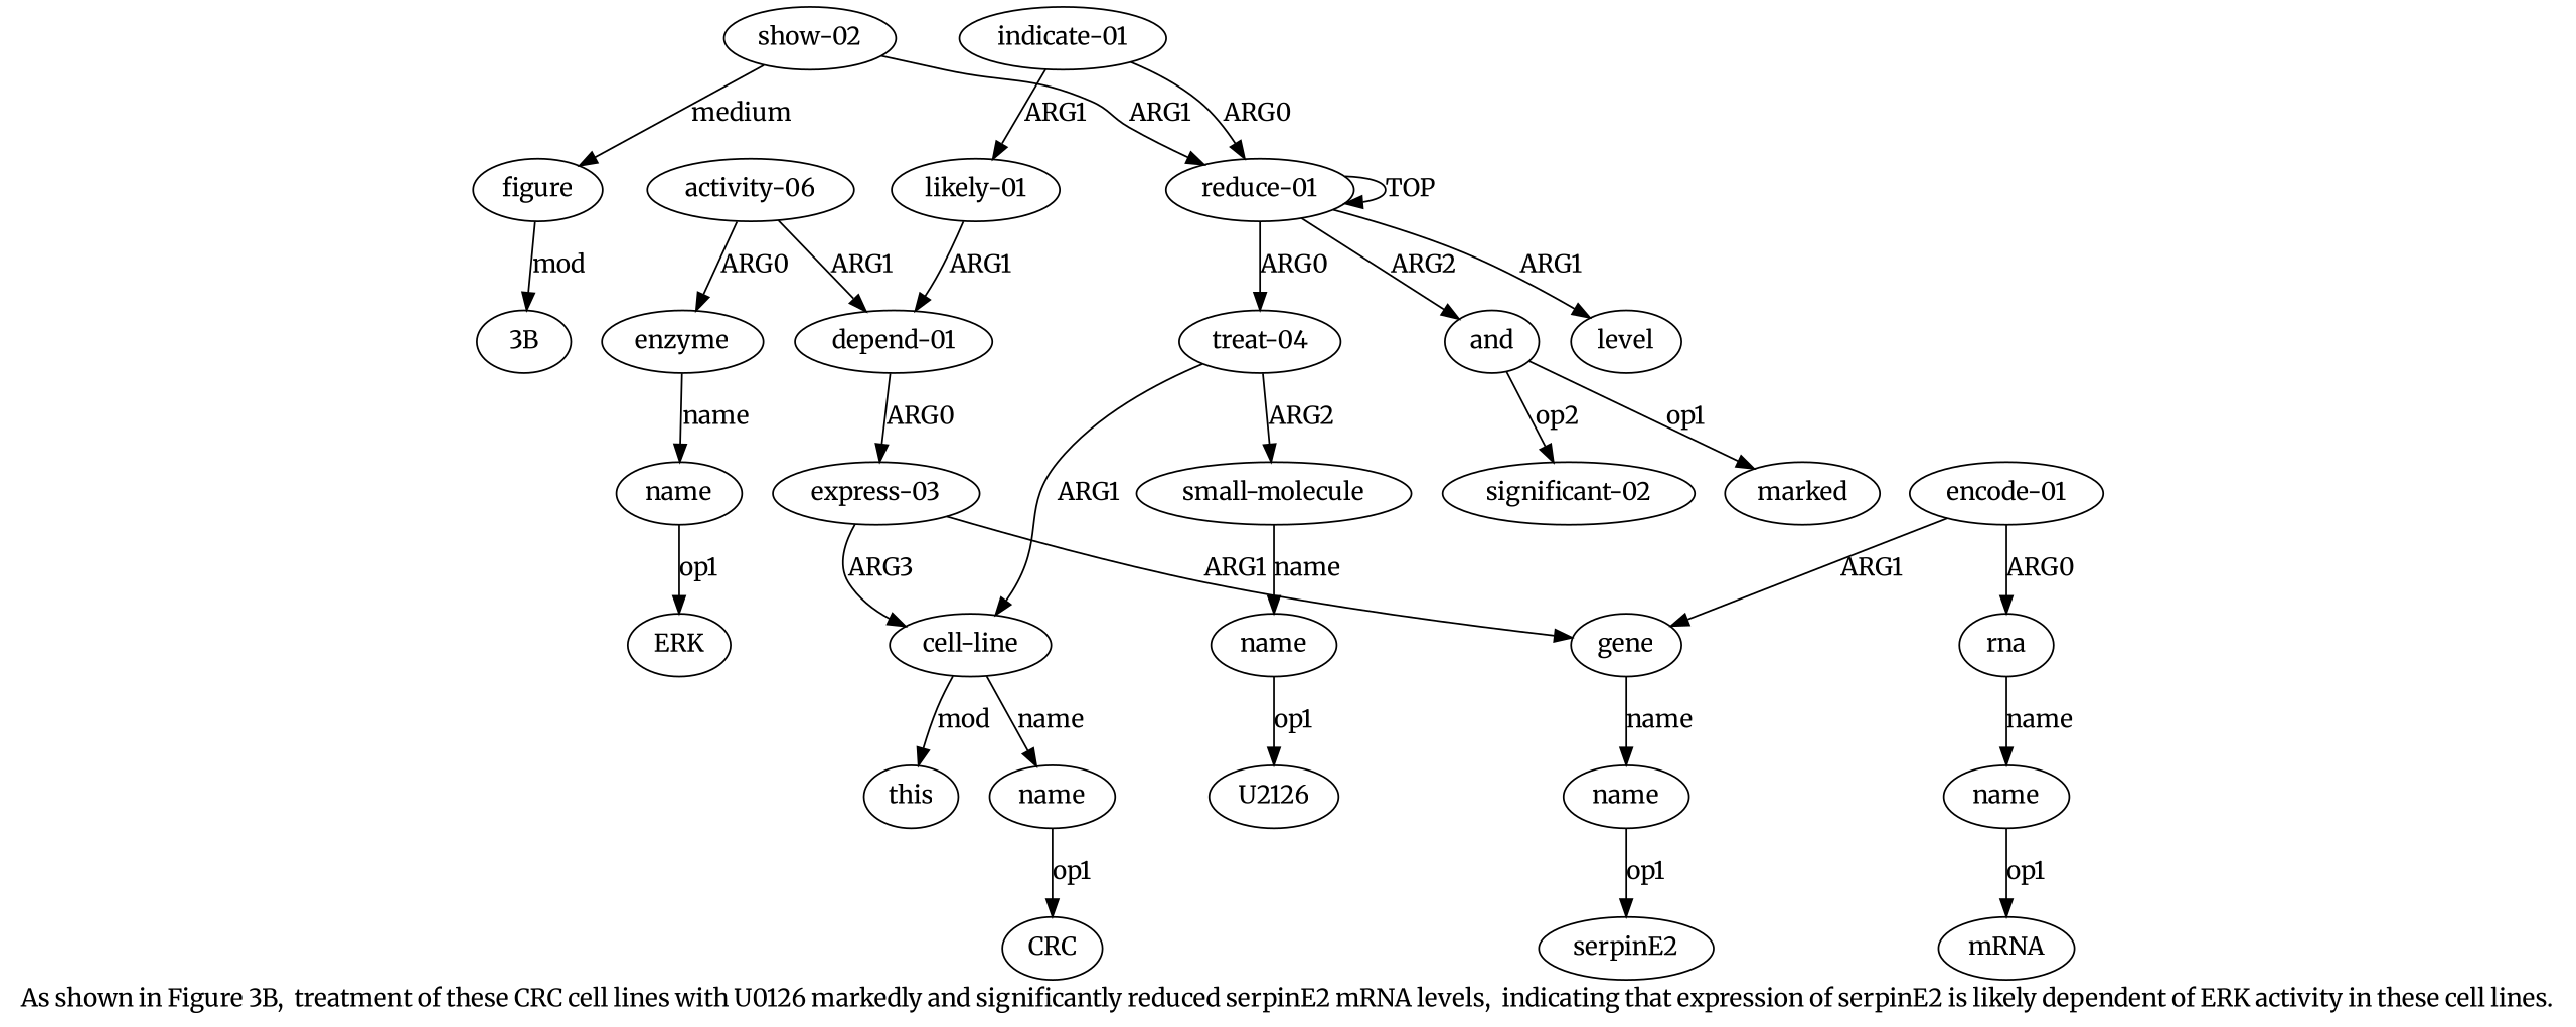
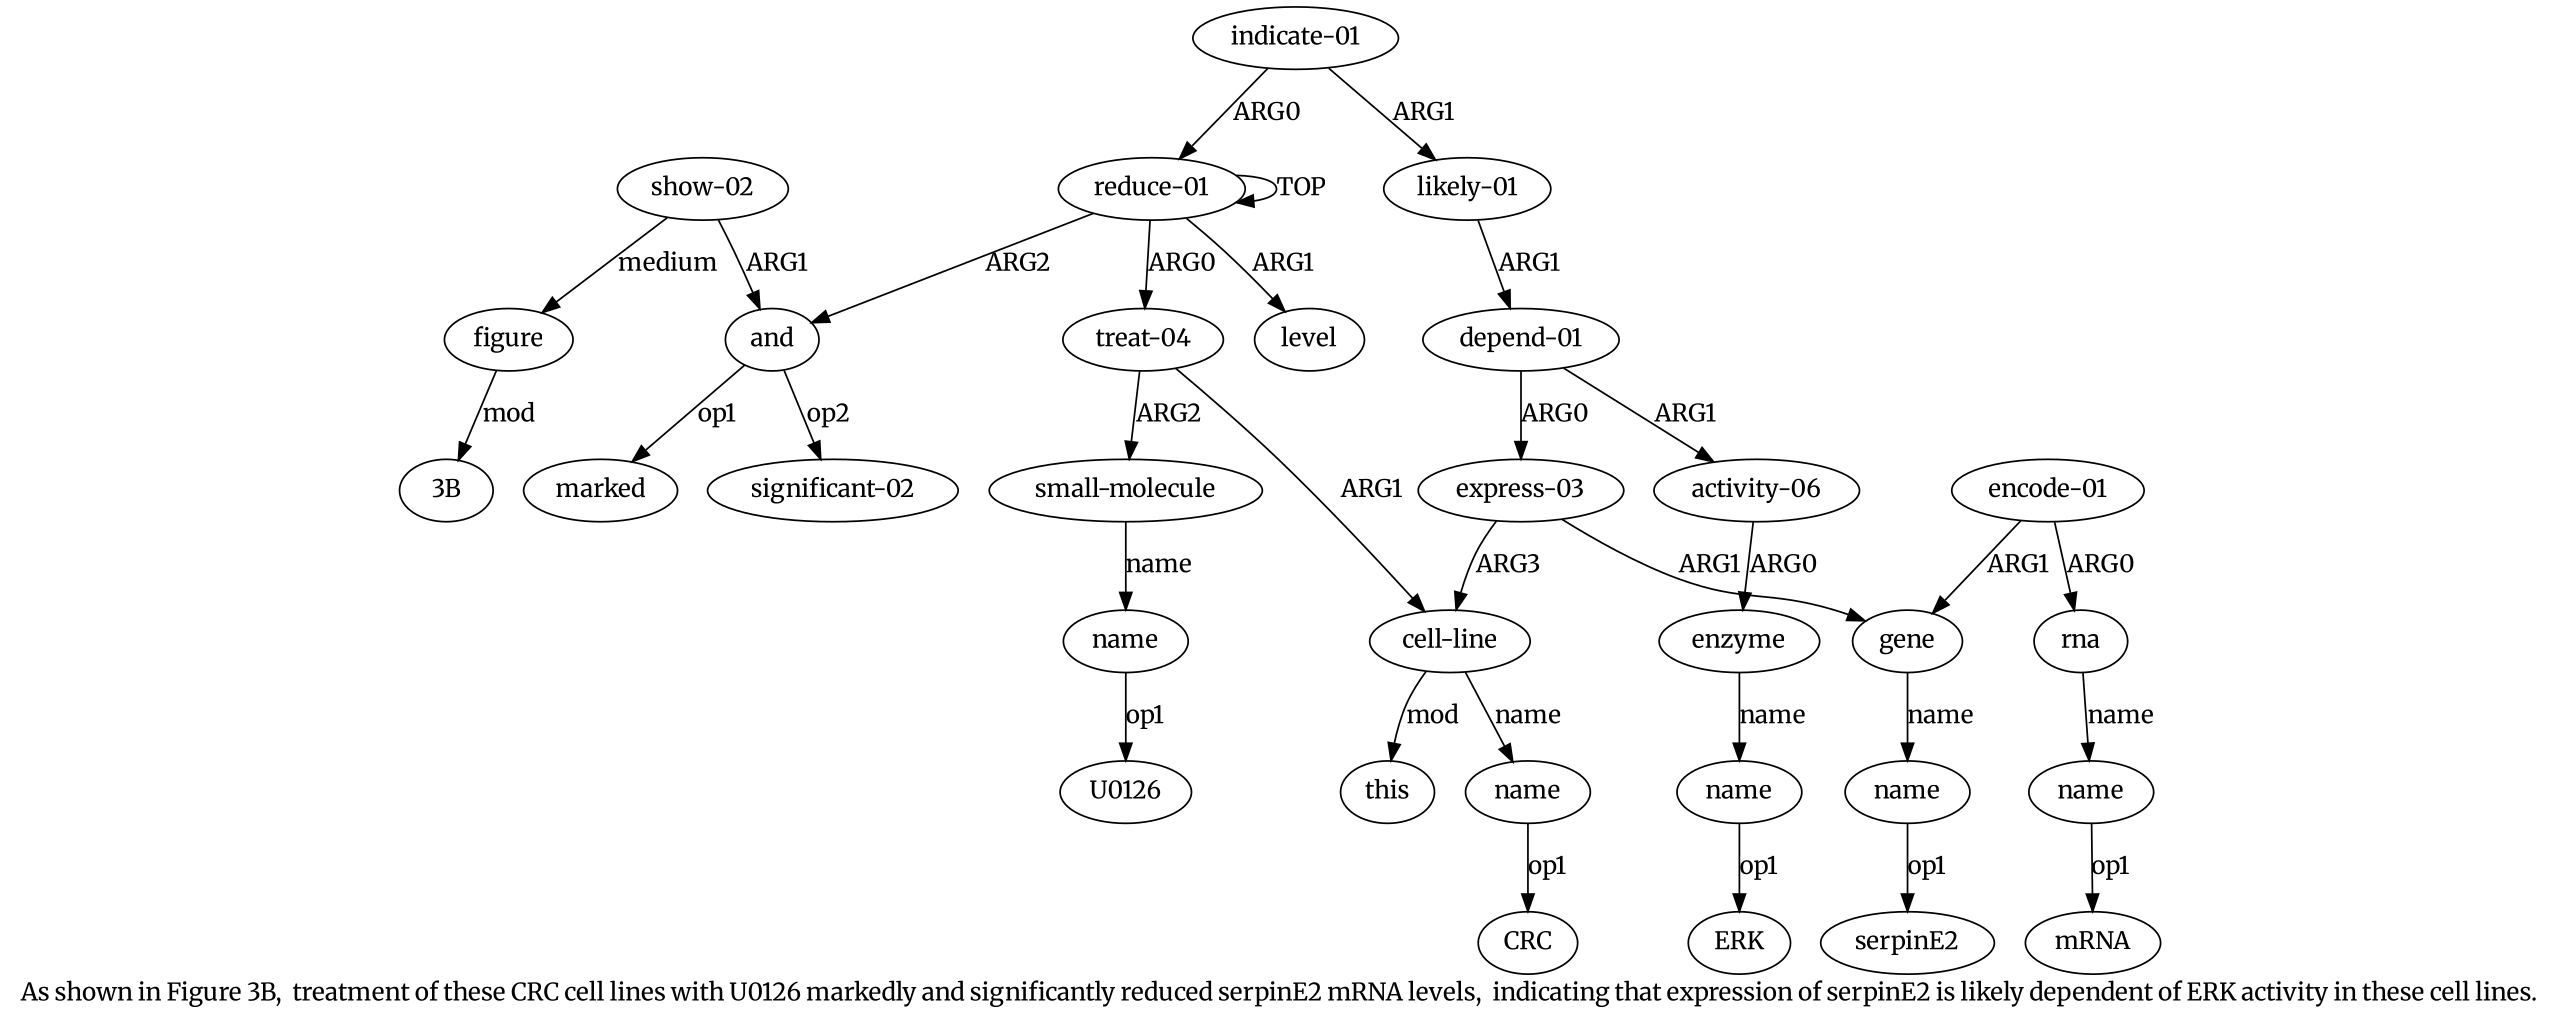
  digraph {
    fontname=Merriweather
    label="As shown in Figure 3B,  treatment of these CRC cell lines with U0126 markedly and significantly reduced serpinE2 mRNA levels,  indicating that expression of serpinE2 is likely dependent of ERK activity in these cell lines."
    node [color=black fontname=Merriweather gold_ind=-1 gold_label=name test_ind=-1 test_label=name]
    edge [color=black fontname=Merriweather gold_label=ARG1 test_label=ARG1]
    n1 [gold_ind=20 gold_label="activity-06" label="activity-06" test_ind=20 test_label="activity-06"]
    n2 [gold_ind=21 gold_label=enzyme label=enzyme test_ind=21 test_label=enzyme]
    n3 [gold_ind=22 label=name test_ind=22]
    n4 [gold_label=ERK label=ERK test_label=ERK]
    n5 [gold_ind=23 gold_label="show-01" label="show-02" test_ind=23 test_label="show-01"]
    n6 [gold_ind=24 gold_label=figure label=figure test_ind=24 test_label=figure]
    n7 [gold_ind=0 gold_label="reduce-01" label="reduce-01" test_ind=0 test_label="reduce-01"]
    n8 [gold_label="3B" label="3B" test_label="3B"]
    n9 [gold_ind=13 gold_label=and label=and test_ind=13 test_label=and]
    n10 [gold_ind=1 gold_label="treat-04" label="treat-04" test_ind=1 test_label="treat-04"]
    n11 [gold_ind=7 gold_label=level label=level test_ind=7 test_label=level]
    n12 [gold_ind=15 gold_label="significant-02" label="significant-02" test_ind=15 test_label="significant-02"]
    n13 [gold_ind=14 gold_label=marked label=marked test_ind=14 test_label=marked]
    n14 [gold_ind=2 gold_label="cell-line" label="cell-line" test_ind=2 test_label="cell-line"]
    n15 [gold_ind=5 gold_label="small-molecule" label="small-molecule" test_ind=5 test_label="small-molecule"]
    n16 [gold_label=serpinE2 label=serpinE2 test_label=serpinE2]
-   n17 [gold_label=U0126 label=U2126 test_label=U0126]
+   n17 [gold_label=U0126 label=U0126 test_label=U0126]
    n18 [gold_label=CRC label=CRC test_label=CRC]
    n19 [gold_ind=17 gold_label="likely-01" label="likely-01" test_ind=17 test_label="likely-01"]
    n20 [gold_ind=18 gold_label="depend-01" label="depend-01" test_ind=18 test_label="depend-01"]
    n21 [gold_ind=19 gold_label="express-03" label="express-03" test_ind=19 test_label="express-03"]
    n22 [gold_ind=11 gold_label=gene label=gene test_ind=11 test_label=gene]
    n23 [gold_ind=16 gold_label="indicate-01" label="indicate-01" test_ind=16 test_label="indicate-01"]
    n24 [gold_ind=12 label=name test_ind=12]
    n25 [gold_ind=10 gold_label="encode-01" label="encode-01" test_ind=10 test_label="encode-01"]
    n26 [gold_ind=8 gold_label=rna label=rna test_ind=8 test_label=rna]
    n27 [gold_ind=9 label=name test_ind=9]
    n28 [gold_label=mRNA label=mRNA test_label=mRNA]
    n29 [gold_ind=3 label=name test_ind=3]
    n30 [gold_ind=4 gold_label=this label=this test_ind=4 test_label=this]
    n31 [gold_ind=6 label=name test_ind=6]
    n1 -> n2 [gold_label=ARG0 label=ARG0 test_label=ARG0]
    n2 -> n3 [gold_label=name label=name test_label=name]
    n3 -> n4 [gold_label=op1 label=op1 test_label=op1]
    n5 -> n6 [gold_label=medium label=medium test_label=medium]
-   n5 -> n7 [label=ARG1]
+   n5 -> n9 [label=ARG1]
    n6 -> n8 [gold_label=mod label=mod test_label=mod]
    n7 -> n7 [gold_label=TOP label=TOP test_label=TOP]
    n7 -> n9 [gold_label=ARG2 label=ARG2 test_label=ARG2]
    n7 -> n10 [gold_label=ARG0 label=ARG0 test_label=ARG0]
    n7 -> n11 [label=ARG1]
    n9 -> n12 [gold_label=op2 label=op2 test_label=op2]
    n9 -> n13 [gold_label=op1 label=op1 test_label=op1]
    n10 -> n14 [label=ARG1]
    n10 -> n15 [gold_label=ARG2 label=ARG2 test_label=ARG2]
    n14 -> n29 [gold_label=name label=name test_label=name]
    n14 -> n30 [gold_label=mod label=mod test_label=mod]
    n15 -> n31 [gold_label=name label=name test_label=name]
    n19 -> n20 [label=ARG1]
-   n1 -> n20 [label=ARG1]
+   n20 -> n1 [label=ARG1]
    n20 -> n21 [gold_label=ARG0 label=ARG0 test_label=ARG0]
    n21 -> n14 [gold_label=ARG3 label=ARG3 test_label=ARG3]
    n21 -> n22 [label=ARG1]
    n22 -> n24 [gold_label=name label=name test_label=name]
    n23 -> n7 [gold_label=ARG0 label=ARG0 test_label=ARG0]
    n23 -> n19 [label=ARG1]
    n24 -> n16 [gold_label=op1 label=op1 test_label=op1]
    n25 -> n22 [label=ARG1]
    n25 -> n26 [gold_label=ARG0 label=ARG0 test_label=ARG0]
    n26 -> n27 [gold_label=name label=name test_label=name]
    n27 -> n28 [gold_label=op1 label=op1 test_label=op1]
    n29 -> n18 [gold_label=op1 label=op1 test_label=op1]
    n31 -> n17 [gold_label=op1 label=op1 test_label=op1]
  }
